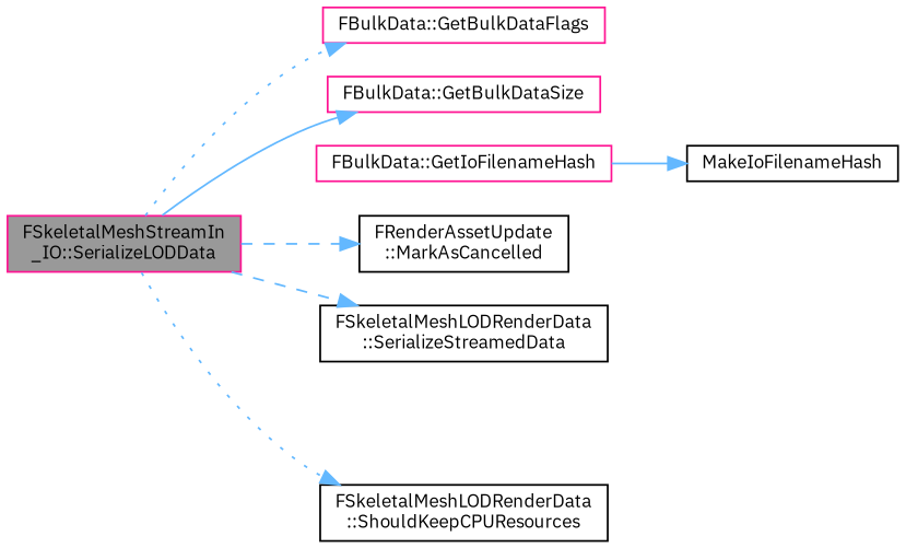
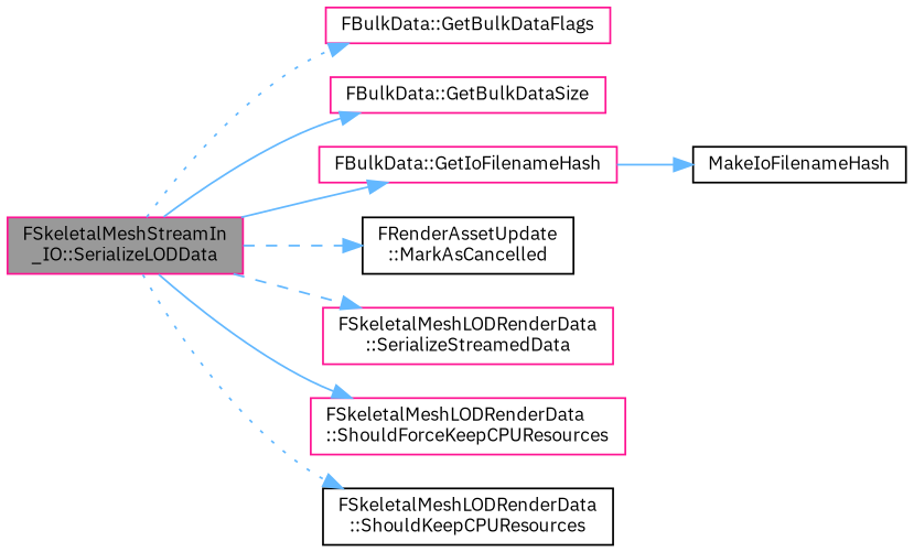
  digraph {
    fontname="IBM Plex Sans"
    rankdir=LR
    node [color=deeppink fillcolor=white fontname="IBM Plex Sans" fontsize=10 shape=box style=filled]
    edge [color=steelblue1 fontname="IBM Plex Sans" fontsize=10 labelfontname=Helvetica labelfontsize=10 style=solid]
    n1 [fillcolor=grey60 fontcolor=black height=0.2 label="FSkeletalMeshStreamIn\l_IO::SerializeLODData" width=0.4]
    n2 [height=0.2 label="FBulkData::GetBulkDataFlags" width=0.4]
    n3 [height=0.2 label="FBulkData::GetBulkDataSize" width=0.4]
    n4 [height=0.2 label="FBulkData::GetIoFilenameHash" width=0.4]
    n5 [color=black height=0.2 label="FRenderAssetUpdate\l::MarkAsCancelled" width=0.4]
-   n6 [color=black height=0.2 label="FSkeletalMeshLODRenderData\l::SerializeStreamedData" width=0.4]
+   n6 [height=0.2 label="FSkeletalMeshLODRenderData\l::SerializeStreamedData" width=0.4]
+   n7 [height=0.2 label="FSkeletalMeshLODRenderData\l::ShouldForceKeepCPUResources" width=0.4]
    n8 [color=black height=0.2 label="FSkeletalMeshLODRenderData\l::ShouldKeepCPUResources" width=0.4]
    n9 [color=black height=0.2 label=MakeIoFilenameHash width=0.4]
    n1 -> n2 [style=dotted]
    n1 -> n3
+   n1 -> n4
    n1 -> n5 [style=dashed]
    n1 -> n6 [style=dashed]
+   n1 -> n7
    n1 -> n8 [style=dotted]
    n4 -> n9
  }
